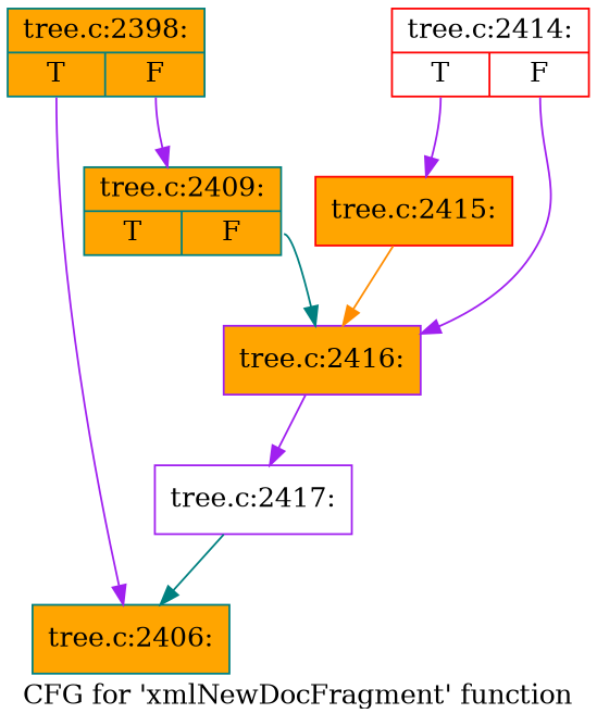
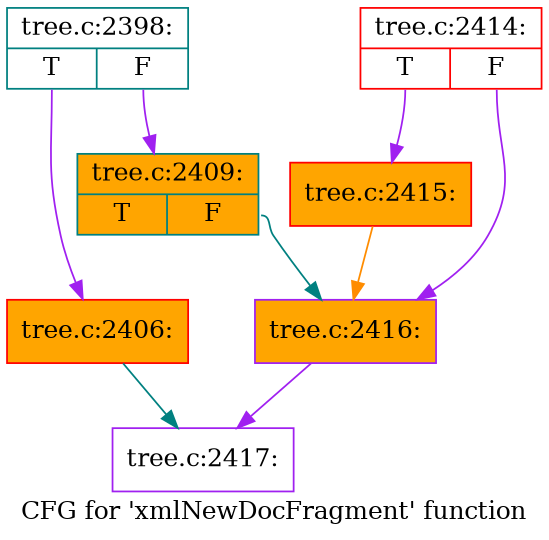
  digraph {
    label="CFG for 'xmlNewDocFragment' function"
    node [color=red fillcolor=orange shape=record style=filled]
    edge [color=purple]
-   n1 [color=teal label="{tree.c:2398:|{<s0>T|<s1>F}}"]
-   n2 [color=teal label="{tree.c:2406:}"]
+   n1 [color=teal fillcolor=white label="{tree.c:2398:|{<s0>T|<s1>F}}"]
+   n2 [label="{tree.c:2406:}"]
    n3 [color=teal label="{tree.c:2409:|{<s0>T|<s1>F}}"]
    n4 [color=purple fillcolor=white label="{tree.c:2417:}"]
    n5 [color=purple label="{tree.c:2416:}"]
    n6 [fillcolor=white label="{tree.c:2414:|{<s0>T|<s1>F}}"]
    n7 [label="{tree.c:2415:}"]
    n1 -> n2 [tailport=s0]
    n1 -> n3 [tailport=s1]
-   n4 -> n2 [color=teal]
+   n2 -> n4 [color=teal]
    n3 -> n5 [color=teal tailport=s1]
    n5 -> n4
    n6 -> n5 [tailport=s1]
    n6 -> n7 [tailport=s0]
    n7 -> n5 [color=darkorange]
  }
